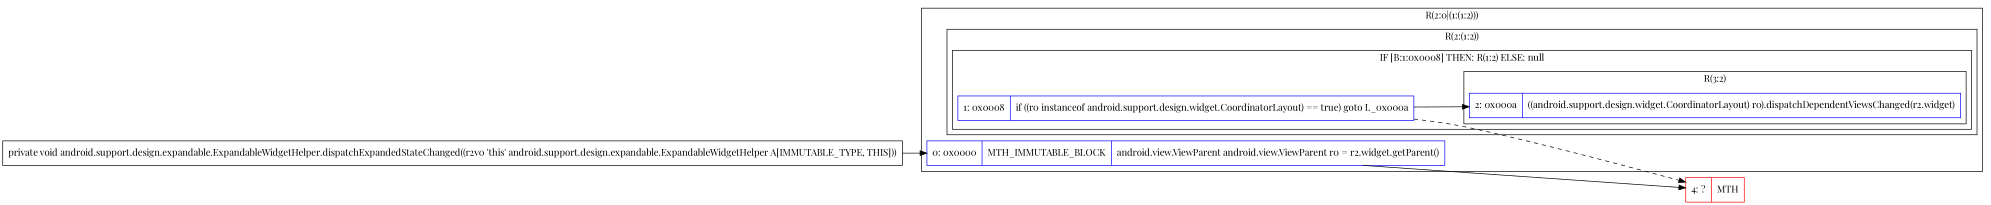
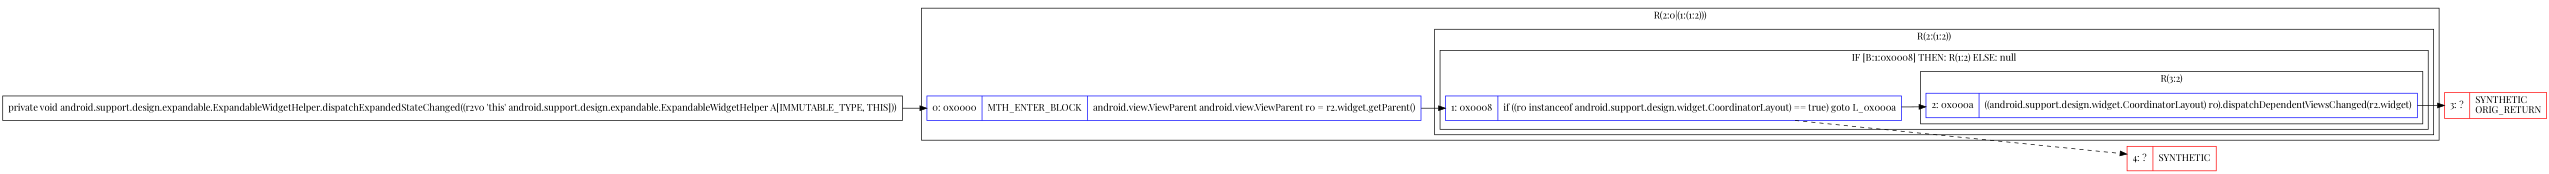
  digraph {
    fontname="Playfair Display"
    rankdir=LR
    node [color=blue fontname="Playfair Display" shape=record]
    edge [fontname="Playfair Display"]
    n1 [label="{2\:\ 0x000a|((android.support.design.widget.CoordinatorLayout) r0).dispatchDependentViewsChanged(r2.widget)\l}"]
    n2 [label="{1\:\ 0x0008|if ((r0 instanceof android.support.design.widget.CoordinatorLayout) == true) goto L_0x000a\l}"]
-   n3 [label="{0\:\ 0x0000|MTH_IMMUTABLE_BLOCK\l|android.view.ViewParent android.view.ViewParent r0 = r2.widget.getParent()\l}"]
-   n5 [color=red label="{4\:\ ?|MTH\l}"]
+   n3 [label="{0\:\ 0x0000|MTH_ENTER_BLOCK\l|android.view.ViewParent android.view.ViewParent r0 = r2.widget.getParent()\l}"]
+   n4 [color=red label="{3\:\ ?|SYNTHETIC\lORIG_RETURN\l}"]
+   n5 [color=red label="{4\:\ ?|SYNTHETIC\l}"]
    n6 [label="{private void android.support.design.expandable.ExpandableWidgetHelper.dispatchExpandedStateChanged((r2v0 'this' android.support.design.expandable.ExpandableWidgetHelper A[IMMUTABLE_TYPE, THIS])) }" color=""]
    subgraph cluster_1 {
      label="R(2:0|(1:(1:2)))"
      n3
      subgraph cluster_2 {
        label="R(2:(1:2))"
        subgraph cluster_3 {
          label="IF [B:1:0x0008] THEN: R(1:2) ELSE: null"
          n2
          subgraph cluster_4 {
            label="R(3:2)"
            n1
          }
        }
      }
    }
+   n1 -> n4
    n2 -> n1
    n2 -> n5 [style=dashed]
-   n3 -> n5
+   n3 -> n2
    n6 -> n3
  }
